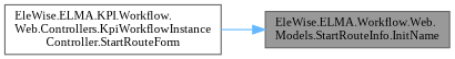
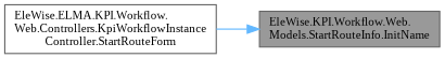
  digraph {
    rankdir=RL
    fontname="Liberation Serif"
    node [fontname="Liberation Serif" fontsize=10 shape=box style=filled]
-   n1 [color=gray40 fillcolor=grey60 fontcolor=black height=0.2 label="EleWise.ELMA.Workflow.Web.\lModels.StartRouteInfo.InitName" width=0.4]
+   n1 [color=gray40 fillcolor=grey60 fontcolor=black height=0.2 label="EleWise.KPI.Workflow.Web.\lModels.StartRouteInfo.InitName" width=0.4]
    n2 [color=grey40 fillcolor=white height=0.2 label="EleWise.ELMA.KPI.Workflow.\lWeb.Controllers.KpiWorkflowInstance\lController.StartRouteForm" width=0.4]
    n1 -> n2 [color=steelblue1 dir=back fontname="Liberation Serif" fontsize=10 labelfontname=Helvetica labelfontsize=10 style=solid]
  }
